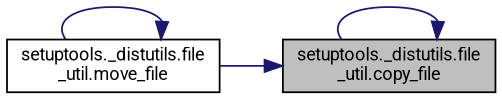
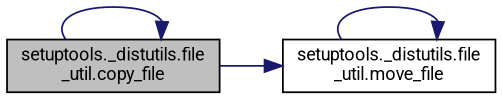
  digraph {
    rankdir=RL
    fontname=Roboto
    node [color=black fontname=Roboto fontsize=10 shape=record style=filled]
    edge [color=midnightblue dir=back fontname=Roboto fontsize=10 labelfontname=Helvetica labelfontsize=10 style=solid]
    n1 [fillcolor=grey75 fontcolor=black height=0.2 label="setuptools._distutils.file\l_util.copy_file" width=0.4]
    n2 [fillcolor=white height=0.2 label="setuptools._distutils.file\l_util.move_file" width=0.4]
    n1 -> n1
-   n1 -> n2
+   n2 -> n1
    n2 -> n2
  }
